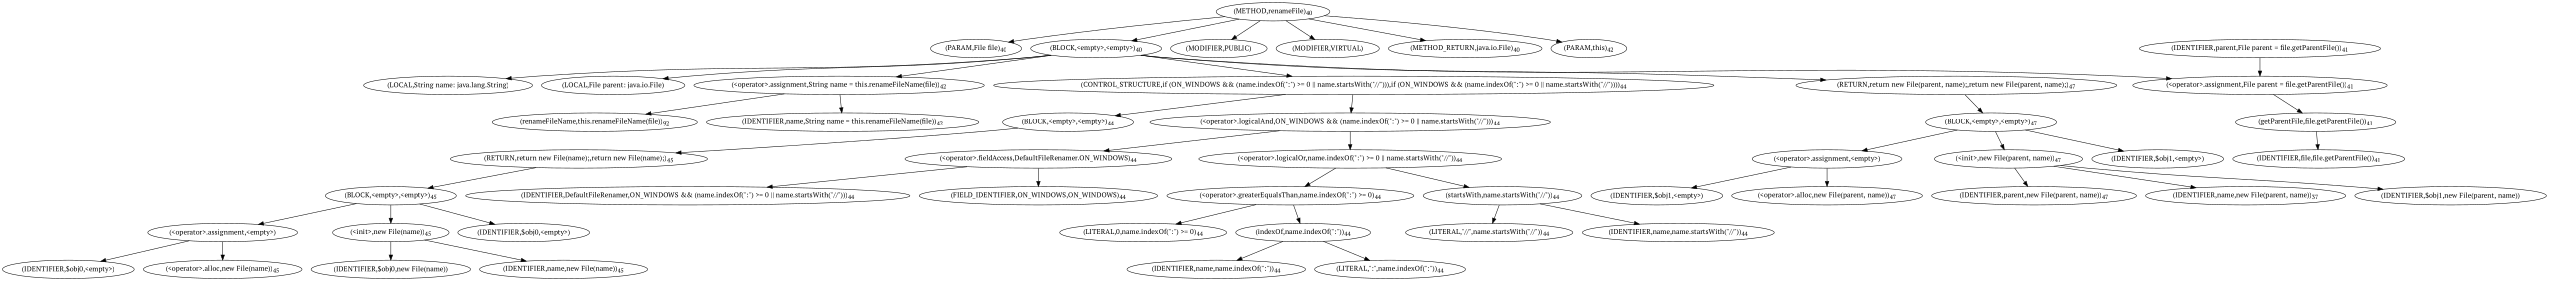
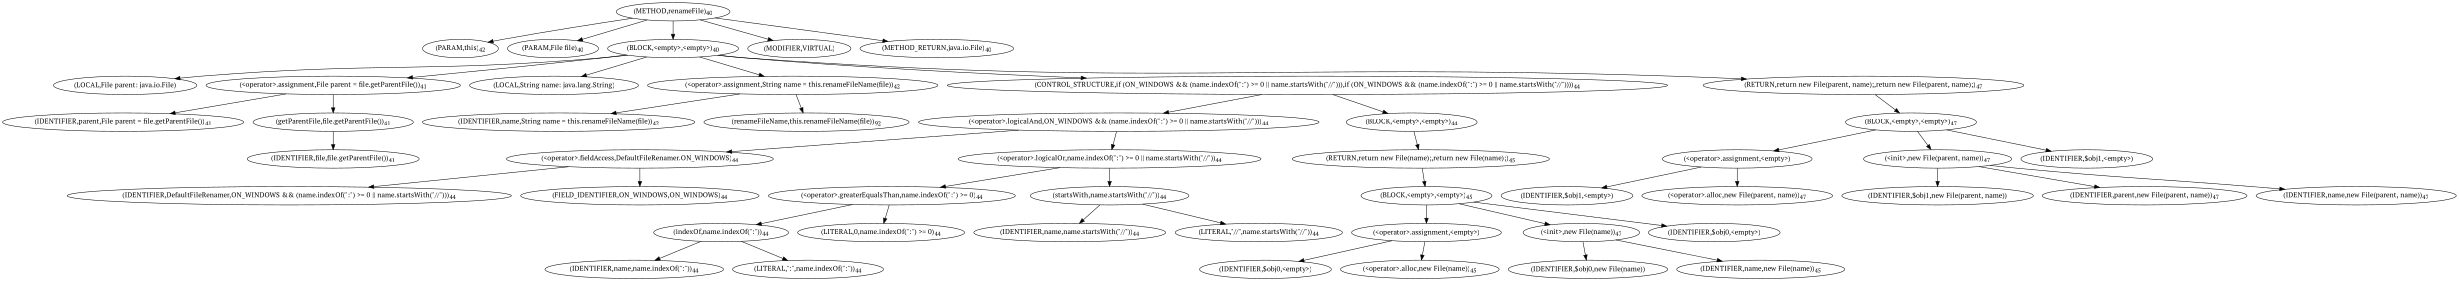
  digraph {
    fontname="PT Serif"
    node [fontname="PT Serif"]
    edge [fontname="PT Serif"]
    n1 [label=<(METHOD,renameFile)<SUB>40</SUB>>]
    n2 [label=<(PARAM,this)<SUB>42</SUB>>]
    n3 [label=<(PARAM,File file)<SUB>40</SUB>>]
    n4 [label=<(BLOCK,&lt;empty&gt;,&lt;empty&gt;)<SUB>40</SUB>>]
-   n5 [label=<(MODIFIER,PUBLIC)>]
    n6 [label=<(MODIFIER,VIRTUAL)>]
    n7 [label=<(METHOD_RETURN,java.io.File)<SUB>40</SUB>>]
    n8 [label=<(LOCAL,File parent: java.io.File)>]
    n9 [label=<(&lt;operator&gt;.assignment,File parent = file.getParentFile())<SUB>41</SUB>>]
    n10 [label=<(LOCAL,String name: java.lang.String)>]
    n11 [label=<(&lt;operator&gt;.assignment,String name = this.renameFileName(file))<SUB>42</SUB>>]
    n12 [label=<(CONTROL_STRUCTURE,if (ON_WINDOWS &amp;&amp; (name.indexOf(&quot;:&quot;) &gt;= 0 || name.startsWith(&quot;//&quot;))),if (ON_WINDOWS &amp;&amp; (name.indexOf(&quot;:&quot;) &gt;= 0 || name.startsWith(&quot;//&quot;))))<SUB>44</SUB>>]
    n13 [label=<(RETURN,return new File(parent, name);,return new File(parent, name);)<SUB>47</SUB>>]
    n14 [label=<(IDENTIFIER,parent,File parent = file.getParentFile())<SUB>41</SUB>>]
    n15 [label=<(getParentFile,file.getParentFile())<SUB>41</SUB>>]
    n16 [label=<(IDENTIFIER,name,String name = this.renameFileName(file))<SUB>42</SUB>>]
    n17 [label=<(renameFileName,this.renameFileName(file))<SUB>92</SUB>>]
    n18 [label=<(&lt;operator&gt;.logicalAnd,ON_WINDOWS &amp;&amp; (name.indexOf(&quot;:&quot;) &gt;= 0 || name.startsWith(&quot;//&quot;)))<SUB>44</SUB>>]
    n19 [label=<(BLOCK,&lt;empty&gt;,&lt;empty&gt;)<SUB>44</SUB>>]
    n20 [label=<(BLOCK,&lt;empty&gt;,&lt;empty&gt;)<SUB>47</SUB>>]
    n21 [label=<(IDENTIFIER,file,file.getParentFile())<SUB>41</SUB>>]
    n22 [label=<(&lt;operator&gt;.fieldAccess,DefaultFileRenamer.ON_WINDOWS)<SUB>44</SUB>>]
    n23 [label=<(&lt;operator&gt;.logicalOr,name.indexOf(&quot;:&quot;) &gt;= 0 || name.startsWith(&quot;//&quot;))<SUB>44</SUB>>]
    n24 [label=<(RETURN,return new File(name);,return new File(name);)<SUB>45</SUB>>]
    n25 [label=<(IDENTIFIER,DefaultFileRenamer,ON_WINDOWS &amp;&amp; (name.indexOf(&quot;:&quot;) &gt;= 0 || name.startsWith(&quot;//&quot;)))<SUB>44</SUB>>]
    n26 [label=<(FIELD_IDENTIFIER,ON_WINDOWS,ON_WINDOWS)<SUB>44</SUB>>]
    n27 [label=<(&lt;operator&gt;.greaterEqualsThan,name.indexOf(&quot;:&quot;) &gt;= 0)<SUB>44</SUB>>]
    n28 [label=<(startsWith,name.startsWith(&quot;//&quot;))<SUB>44</SUB>>]
    n29 [label=<(indexOf,name.indexOf(&quot;:&quot;))<SUB>44</SUB>>]
    n30 [label=<(LITERAL,0,name.indexOf(&quot;:&quot;) &gt;= 0)<SUB>44</SUB>>]
    n31 [label=<(IDENTIFIER,name,name.startsWith(&quot;//&quot;))<SUB>44</SUB>>]
    n32 [label=<(LITERAL,&quot;//&quot;,name.startsWith(&quot;//&quot;))<SUB>44</SUB>>]
    n33 [label=<(IDENTIFIER,name,name.indexOf(&quot;:&quot;))<SUB>44</SUB>>]
    n34 [label=<(LITERAL,&quot;:&quot;,name.indexOf(&quot;:&quot;))<SUB>44</SUB>>]
    n35 [label=<(BLOCK,&lt;empty&gt;,&lt;empty&gt;)<SUB>45</SUB>>]
    n36 [label=<(&lt;operator&gt;.assignment,&lt;empty&gt;)>]
-   n37 [label=<(&lt;init&gt;,new File(name))<SUB>45</SUB>>]
+   n37 [label=<(&lt;init&gt;,new File(name))<SUB>47</SUB>>]
    n38 [label=<(IDENTIFIER,$obj0,&lt;empty&gt;)>]
    n39 [label=<(IDENTIFIER,$obj0,&lt;empty&gt;)>]
    n40 [label=<(&lt;operator&gt;.alloc,new File(name))<SUB>45</SUB>>]
    n41 [label=<(IDENTIFIER,$obj0,new File(name))>]
    n42 [label=<(IDENTIFIER,name,new File(name))<SUB>45</SUB>>]
    n43 [label=<(&lt;operator&gt;.assignment,&lt;empty&gt;)>]
    n44 [label=<(&lt;init&gt;,new File(parent, name))<SUB>47</SUB>>]
    n45 [label=<(IDENTIFIER,$obj1,&lt;empty&gt;)>]
    n46 [label=<(IDENTIFIER,$obj1,&lt;empty&gt;)>]
    n47 [label=<(&lt;operator&gt;.alloc,new File(parent, name))<SUB>47</SUB>>]
    n48 [label=<(IDENTIFIER,$obj1,new File(parent, name))>]
    n49 [label=<(IDENTIFIER,parent,new File(parent, name))<SUB>47</SUB>>]
-   n50 [label=<(IDENTIFIER,name,new File(parent, name))<SUB>37</SUB>>]
+   n50 [label=<(IDENTIFIER,name,new File(parent, name))<SUB>47</SUB>>]
    n1 -> n2
    n1 -> n3
    n1 -> n4
-   n1 -> n5
    n1 -> n6
    n1 -> n7
    n4 -> n8
    n4 -> n9
    n4 -> n10
    n4 -> n11
    n4 -> n12
    n4 -> n13
-   n14 -> n9
+   n9 -> n14
    n9 -> n15
    n11 -> n16
    n11 -> n17
    n12 -> n18
    n12 -> n19
    n13 -> n20
    n15 -> n21
    n18 -> n22
    n18 -> n23
    n19 -> n24
    n20 -> n43
    n20 -> n44
    n20 -> n45
    n22 -> n25
    n22 -> n26
    n23 -> n27
    n23 -> n28
    n24 -> n35
    n27 -> n29
    n27 -> n30
    n28 -> n31
    n28 -> n32
    n29 -> n33
    n29 -> n34
    n35 -> n36
    n35 -> n37
    n35 -> n38
    n36 -> n39
    n36 -> n40
    n37 -> n41
    n37 -> n42
    n43 -> n46
    n43 -> n47
    n44 -> n48
    n44 -> n49
    n44 -> n50
  }
